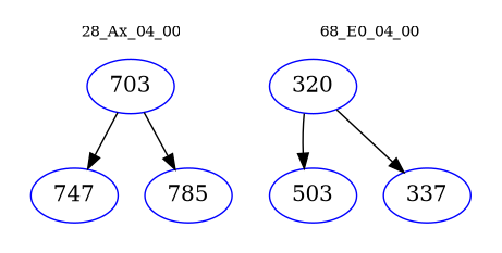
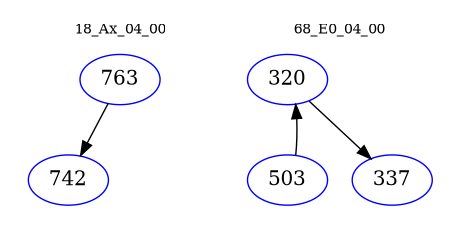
  digraph {
    node [color=blue]
    edge [color=black]
-   n1 [label=703]
-   n2 [label=747]
-   n3 [label=785]
+   n1 [label=763]
+   n2 [label=742]
    n4 [label=320]
    n5 [label=503]
    n6 [label=337]
    subgraph cluster_1 {
      color=white
      fontsize=10
-     label="28_Ax_04_00"
+     label="18_Ax_04_00"
      n1
      n2
-     n3
    }
    subgraph cluster_2 {
      color=white
      fontsize=10
      label="68_E0_04_00"
      n4
      n5
      n6
    }
    n1 -> n2
-   n1 -> n3
-   n4 -> n5
+   n5 -> n4
    n4 -> n6
  }
